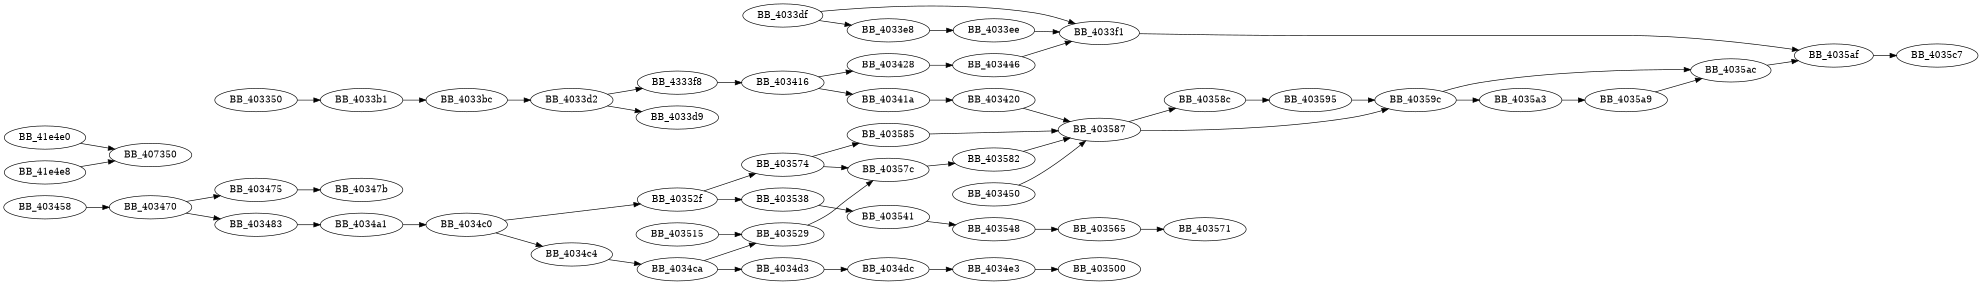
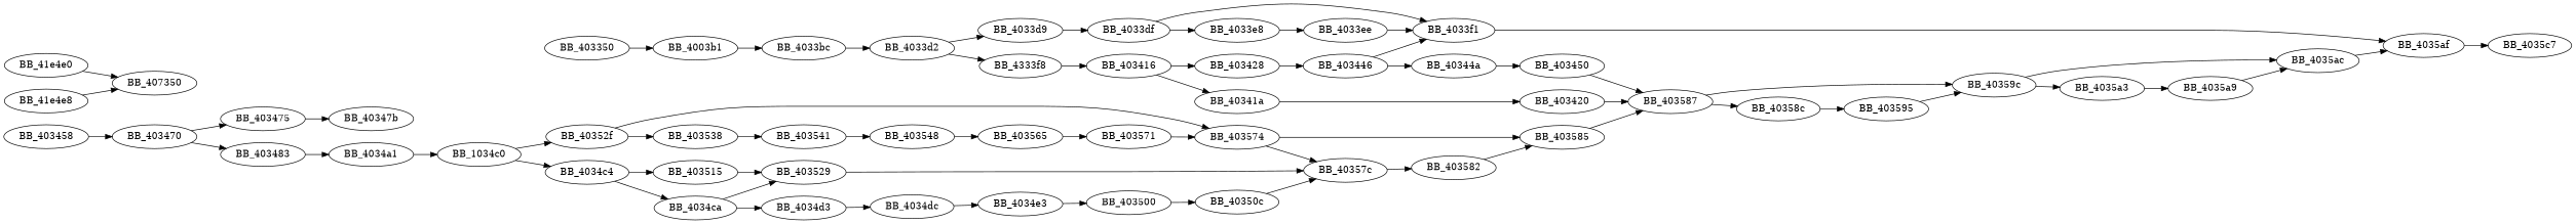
  digraph {
    rankdir=LR
    BB_403350
-   BB_4033b1
+   BB_4033b1 [label=BB_4003b1]
    BB_4033bc
    BB_4033d2
    BB_4033d9
    n6 [label=BB_4333f8]
    BB_4033df
    BB_403416
    BB_4033e8
    BB_4033f1
    BB_40341a
    BB_403428
    BB_4033ee
    BB_4035af
    BB_4035c7
    BB_403420
    BB_403446
    BB_403587
+   BB_40344a
    BB_40358c
    BB_40359c
    BB_403595
    BB_4035a3
    BB_4035ac
    BB_403450
    BB_403458
    BB_403470
    BB_403475
    BB_403483
    BB_40347b
    BB_4034a1
-   BB_4034c0
+   BB_4034c0 [label=BB_1034c0]
    BB_4034c4
    BB_40352f
    BB_4034ca
    BB_403515
    BB_403538
    BB_403574
    BB_4034d3
    BB_403529
    BB_403541
    BB_40357c
    BB_403585
    BB_4034dc
    BB_4034e3
    BB_403582
    BB_403500
+   BB_40350c
    BB_403548
    BB_403565
    BB_403571
    BB_4035a9
    BB_41e4e0
    BB_407350
    BB_41e4e8
    BB_403350 -> BB_4033b1
    BB_4033b1 -> BB_4033bc
    BB_4033bc -> BB_4033d2
    BB_4033d2 -> BB_4033d9
    BB_4033d2 -> n6
+   BB_4033d9 -> BB_4033df
    n6 -> BB_403416
    BB_4033df -> BB_4033e8
    BB_4033df -> BB_4033f1
    BB_403416 -> BB_40341a
    BB_403416 -> BB_403428
    BB_4033e8 -> BB_4033ee
    BB_4033f1 -> BB_4035af
    BB_40341a -> BB_403420
    BB_403428 -> BB_403446
    BB_4033ee -> BB_4033f1
    BB_4035af -> BB_4035c7
    BB_403420 -> BB_403587
    BB_403446 -> BB_4033f1
+   BB_403446 -> BB_40344a
    BB_403587 -> BB_40358c
    BB_403587 -> BB_40359c
+   BB_40344a -> BB_403450
    BB_40358c -> BB_403595
    BB_40359c -> BB_4035a3
    BB_40359c -> BB_4035ac
    BB_403595 -> BB_40359c
    BB_4035a3 -> BB_4035a9
    BB_4035ac -> BB_4035af
    BB_403450 -> BB_403587
    BB_403458 -> BB_403470
    BB_403470 -> BB_403475
    BB_403470 -> BB_403483
    BB_403475 -> BB_40347b
    BB_403483 -> BB_4034a1
    BB_4034a1 -> BB_4034c0
    BB_4034c0 -> BB_4034c4
    BB_4034c0 -> BB_40352f
    BB_4034c4 -> BB_4034ca
+   BB_4034c4 -> BB_403515
    BB_40352f -> BB_403538
    BB_40352f -> BB_403574
    BB_4034ca -> BB_4034d3
    BB_4034ca -> BB_403529
    BB_403515 -> BB_403529
    BB_403538 -> BB_403541
    BB_403574 -> BB_40357c
    BB_403574 -> BB_403585
    BB_4034d3 -> BB_4034dc
    BB_403529 -> BB_40357c
    BB_403541 -> BB_403548
    BB_40357c -> BB_403582
    BB_403585 -> BB_403587
    BB_4034dc -> BB_4034e3
    BB_4034e3 -> BB_403500
-   BB_403582 -> BB_403587
+   BB_403582 -> BB_403585
+   BB_403500 -> BB_40350c
+   BB_40350c -> BB_40357c
    BB_403548 -> BB_403565
    BB_403565 -> BB_403571
+   BB_403571 -> BB_403574
    BB_4035a9 -> BB_4035ac
    BB_41e4e0 -> BB_407350
    BB_41e4e8 -> BB_407350
  }
